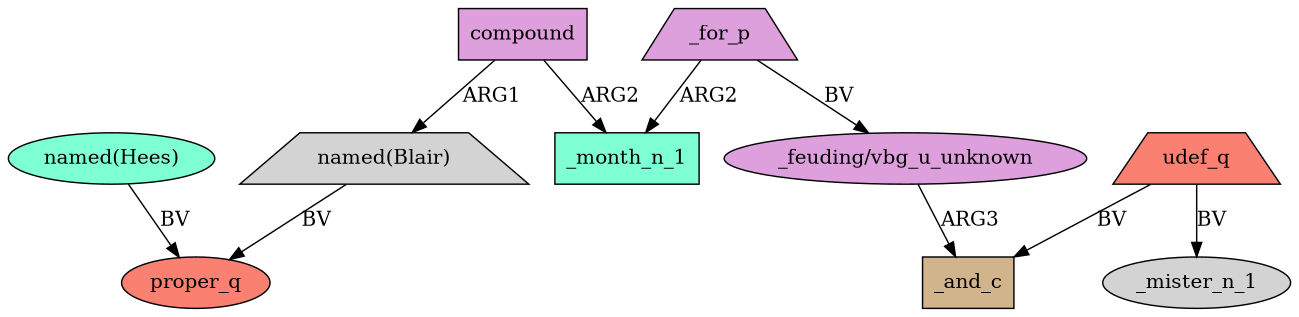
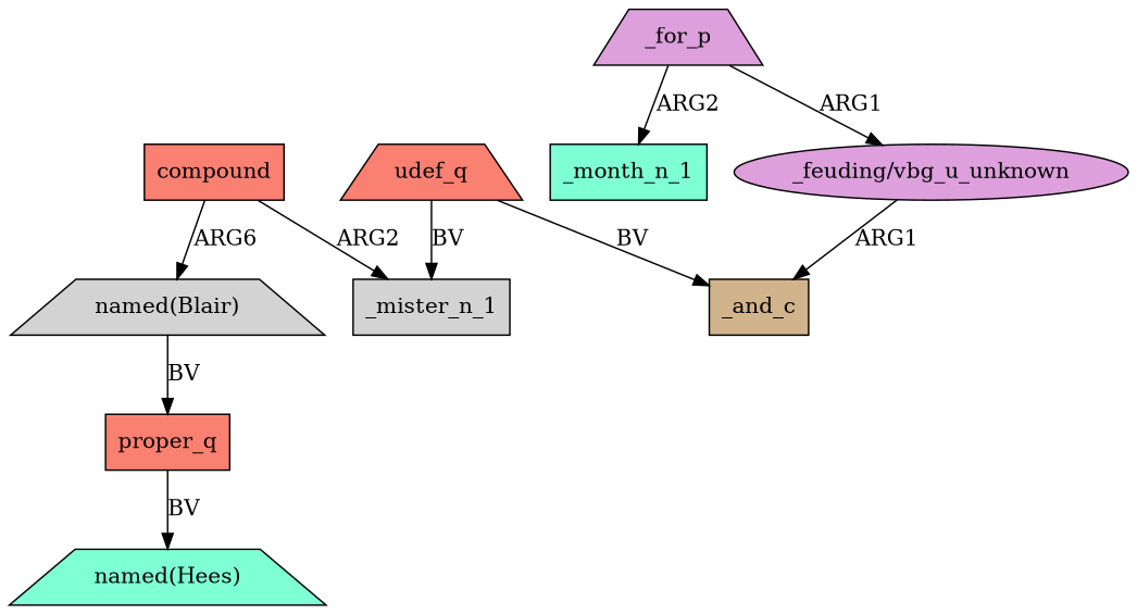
  digraph {
    node [fillcolor=salmon shape=ellipse style=filled]
-   proper_q
-   "named(Hees)" [fillcolor=aquamarine]
+   proper_q [shape=box]
+   "named(Hees)" [fillcolor=aquamarine shape=trapezium]
    "named(Blair)" [fillcolor=lightgrey shape=trapezium]
    udef_q [shape=trapezium]
-   _mister_n_1 [fillcolor=lightgrey]
+   _mister_n_1 [fillcolor=lightgrey shape=box]
    _and_c [fillcolor=tan shape=box]
    _month_n_1 [fillcolor=aquamarine shape=box]
    _for_p [fillcolor=plum shape=trapezium]
    "_feuding/vbg_u_unknown" [fillcolor=plum]
-   compound [fillcolor=plum shape=box]
-   "named(Hees)" -> proper_q [label=BV]
+   compound [shape=box]
+   proper_q -> "named(Hees)" [label=BV]
    "named(Blair)" -> proper_q [label=BV]
    udef_q -> _mister_n_1 [label=BV]
    udef_q -> _and_c [label=BV]
    _for_p -> _month_n_1 [label=ARG2]
-   _for_p -> "_feuding/vbg_u_unknown" [label=BV]
-   "_feuding/vbg_u_unknown" -> _and_c [label=ARG3]
-   compound -> "named(Blair)" [label=ARG1]
-   compound -> _month_n_1 [label=ARG2]
+   _for_p -> "_feuding/vbg_u_unknown" [label=ARG1]
+   "_feuding/vbg_u_unknown" -> _and_c [label=ARG1]
+   compound -> "named(Blair)" [label=ARG6]
+   compound -> _mister_n_1 [label=ARG2]
  }
